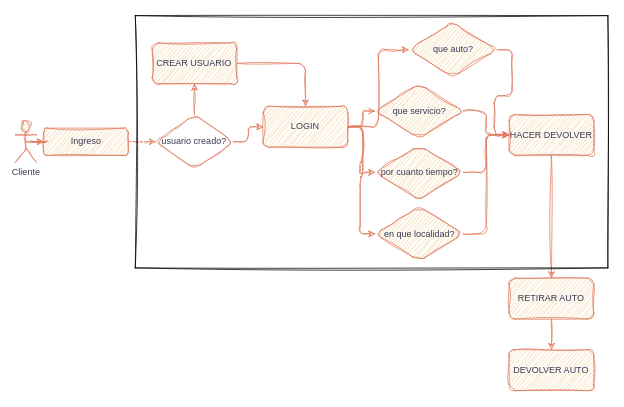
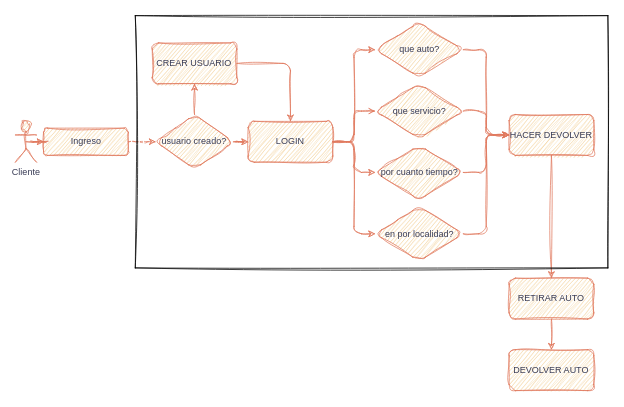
  <mxCell id="0" />
  <mxCell id="1" parent="0" />
  <mxCell id="2" value="" style="group" vertex="1" connectable="0" parent="1"><mxGeometry x="20" y="20" width="790" height="500" as="geometry" /></mxCell>
  <mxCell id="3" value="Ingreso" style="rounded=1;whiteSpace=wrap;html=1;fontSize=12;glass=0;strokeWidth=1;shadow=0;sketch=1;curveFitting=1;jiggle=2;labelBackgroundColor=none;fillColor=#F2CC8F;strokeColor=#E07A5F;fontColor=#393C56;" parent="2" vertex="1"><mxGeometry x="37.619" y="150" width="112.857" height="36.364" as="geometry" /></mxCell>
  <mxCell id="4" style="edgeStyle=orthogonalEdgeStyle;rounded=1;orthogonalLoop=1;jettySize=auto;html=1;exitX=0.5;exitY=0.5;exitDx=0;exitDy=0;exitPerimeter=0;sketch=1;curveFitting=1;jiggle=2;labelBackgroundColor=none;strokeColor=#E07A5F;fontColor=default;" edge="1" parent="2" source="5" target="3"><mxGeometry relative="1" as="geometry" /></mxCell>
  <mxCell id="5" value="Cliente" style="shape=umlActor;verticalLabelPosition=bottom;verticalAlign=top;html=1;outlineConnect=0;rounded=1;sketch=1;curveFitting=1;jiggle=2;labelBackgroundColor=none;fillColor=#F2CC8F;strokeColor=#E07A5F;fontColor=#393C56;" vertex="1" parent="2"><mxGeometry y="140.909" width="28.214" height="54.545" as="geometry" /></mxCell>
- <mxCell id="6" value="usuario creado?" style="rhombus;whiteSpace=wrap;html=1;rounded=1;sketch=1;curveFitting=1;jiggle=2;labelBackgroundColor=none;fillColor=#ffffff;strokeColor=#E07A5F;fontColor=#393C56;" vertex="1" parent="2"><mxGeometry x="187.155" y="131.818" width="103.452" height="72.727" as="geometry" /></mxCell>
+ <mxCell id="6" value="usuario creado?" style="rhombus;whiteSpace=wrap;html=1;rounded=1;sketch=1;curveFitting=1;jiggle=2;labelBackgroundColor=none;fillColor=#F2CC8F;strokeColor=#E07A5F;fontColor=#393C56;" vertex="1" parent="2"><mxGeometry x="187.155" y="131.818" width="103.452" height="72.727" as="geometry" /></mxCell>
  <mxCell id="7" value="" style="edgeStyle=orthogonalEdgeStyle;rounded=1;orthogonalLoop=1;jettySize=auto;html=1;sketch=1;curveFitting=1;jiggle=2;labelBackgroundColor=none;strokeColor=#E07A5F;fontColor=default;dashed=1;" edge="1" parent="2" source="3" target="6"><mxGeometry relative="1" as="geometry"><mxPoint x="56.429" y="168.182" as="targetPoint" /></mxGeometry></mxCell>
- <mxCell id="8" value="LOGIN" style="whiteSpace=wrap;html=1;rounded=1;sketch=1;curveFitting=1;jiggle=2;labelBackgroundColor=none;fillColor=#F2CC8F;strokeColor=#E07A5F;fontColor=#393C56;" vertex="1" parent="2"><mxGeometry x="330.357" y="120.909" width="112.857" height="54.545" as="geometry" /></mxCell>
+ <mxCell id="8" value="LOGIN" style="whiteSpace=wrap;html=1;rounded=1;sketch=1;curveFitting=1;jiggle=2;labelBackgroundColor=none;fillColor=#F2CC8F;strokeColor=#E07A5F;fontColor=#393C56;" vertex="1" parent="2"><mxGeometry x="310.357" y="140.909" width="112.857" height="54.545" as="geometry" /></mxCell>
  <mxCell id="9" value="" style="edgeStyle=orthogonalEdgeStyle;rounded=1;orthogonalLoop=1;jettySize=auto;html=1;sketch=1;curveFitting=1;jiggle=2;labelBackgroundColor=none;strokeColor=#E07A5F;fontColor=default;" edge="1" parent="2" source="6" target="8"><mxGeometry relative="1" as="geometry" /></mxCell>
  <mxCell id="10" style="edgeStyle=orthogonalEdgeStyle;rounded=1;orthogonalLoop=1;jettySize=auto;html=1;entryX=0.5;entryY=0;entryDx=0;entryDy=0;sketch=1;curveFitting=1;jiggle=2;labelBackgroundColor=none;strokeColor=#E07A5F;fontColor=default;" edge="1" parent="2" source="11" target="8"><mxGeometry relative="1" as="geometry" /></mxCell>
  <mxCell id="11" value="CREAR USUARIO" style="whiteSpace=wrap;html=1;rounded=1;sketch=1;curveFitting=1;jiggle=2;labelBackgroundColor=none;fillColor=#F2CC8F;strokeColor=#E07A5F;fontColor=#393C56;" vertex="1" parent="2"><mxGeometry x="182.452" y="36.364" width="112.857" height="54.545" as="geometry" /></mxCell>
  <mxCell id="12" value="" style="edgeStyle=orthogonalEdgeStyle;rounded=1;orthogonalLoop=1;jettySize=auto;html=1;sketch=1;curveFitting=1;jiggle=2;labelBackgroundColor=none;strokeColor=#E07A5F;fontColor=default;" edge="1" parent="2" source="6" target="11"><mxGeometry relative="1" as="geometry" /></mxCell>
  <mxCell id="13" value="" style="edgeStyle=orthogonalEdgeStyle;rounded=1;orthogonalLoop=1;jettySize=auto;html=1;exitX=1;exitY=0.5;exitDx=0;exitDy=0;sketch=1;curveFitting=1;jiggle=2;labelBackgroundColor=none;strokeColor=#E07A5F;fontColor=default;" edge="1" parent="2" source="8" target="17"><mxGeometry relative="1" as="geometry"><mxPoint x="507.857" y="168.182" as="sourcePoint" /></mxGeometry></mxCell>
  <mxCell id="14" style="edgeStyle=orthogonalEdgeStyle;rounded=1;orthogonalLoop=1;jettySize=auto;html=1;exitX=1;exitY=0.5;exitDx=0;exitDy=0;entryX=0;entryY=0.5;entryDx=0;entryDy=0;sketch=1;curveFitting=1;jiggle=2;labelBackgroundColor=none;strokeColor=#E07A5F;fontColor=default;" edge="1" parent="2" source="8" target="19"><mxGeometry relative="1" as="geometry"><mxPoint x="507.857" y="168.182" as="sourcePoint" /></mxGeometry></mxCell>
  <mxCell id="15" style="edgeStyle=orthogonalEdgeStyle;rounded=1;orthogonalLoop=1;jettySize=auto;html=1;exitX=1;exitY=0.5;exitDx=0;exitDy=0;entryX=0;entryY=0.5;entryDx=0;entryDy=0;sketch=1;curveFitting=1;jiggle=2;labelBackgroundColor=none;strokeColor=#E07A5F;fontColor=default;endArrow=open;" edge="1" parent="2" source="8" target="18"><mxGeometry relative="1" as="geometry"><mxPoint x="507.857" y="168.182" as="sourcePoint" /></mxGeometry></mxCell>
  <mxCell id="16" style="edgeStyle=orthogonalEdgeStyle;rounded=1;orthogonalLoop=1;jettySize=auto;html=1;entryX=0;entryY=0.5;entryDx=0;entryDy=0;exitX=1;exitY=0.5;exitDx=0;exitDy=0;sketch=1;curveFitting=1;jiggle=2;labelBackgroundColor=none;strokeColor=#E07A5F;fontColor=default;" edge="1" parent="2" source="8" target="20"><mxGeometry relative="1" as="geometry"><mxPoint x="507.857" y="168.182" as="sourcePoint" /></mxGeometry></mxCell>
  <mxCell id="17" value="por cuanto tiempo?" style="rhombus;whiteSpace=wrap;html=1;rounded=1;sketch=1;curveFitting=1;jiggle=2;labelBackgroundColor=none;fillColor=#F2CC8F;strokeColor=#E07A5F;fontColor=#393C56;" vertex="1" parent="2"><mxGeometry x="479.643" y="172.727" width="117.56" height="72.727" as="geometry" /></mxCell>
  <mxCell id="18" value="que servicio?" style="rhombus;whiteSpace=wrap;html=1;rounded=1;sketch=1;curveFitting=1;jiggle=2;labelBackgroundColor=none;fillColor=#F2CC8F;strokeColor=#E07A5F;fontColor=#393C56;" vertex="1" parent="2"><mxGeometry x="479.643" y="90.909" width="117.56" height="72.727" as="geometry" /></mxCell>
- <mxCell id="19" value="que auto?" style="rhombus;whiteSpace=wrap;html=1;rounded=1;sketch=1;curveFitting=1;jiggle=2;labelBackgroundColor=none;fillColor=#F2CC8F;strokeColor=#E07A5F;fontColor=#393C56;" vertex="1" parent="2"><mxGeometry x="524.643" y="9.091" width="117.56" height="72.727" as="geometry" /></mxCell>
- <mxCell id="20" value="en que localidad?" style="rhombus;whiteSpace=wrap;html=1;rounded=1;sketch=1;curveFitting=1;jiggle=2;labelBackgroundColor=none;fillColor=#F2CC8F;strokeColor=#E07A5F;fontColor=#393C56;" vertex="1" parent="2"><mxGeometry x="479.643" y="254.545" width="117.56" height="72.727" as="geometry" /></mxCell>
+ <mxCell id="19" value="que auto?" style="rhombus;whiteSpace=wrap;html=1;rounded=1;sketch=1;curveFitting=1;jiggle=2;labelBackgroundColor=none;fillColor=#F2CC8F;strokeColor=#E07A5F;fontColor=#393C56;" vertex="1" parent="2"><mxGeometry x="479.643" y="9.091" width="117.56" height="72.727" as="geometry" /></mxCell>
+ <mxCell id="20" value="en por localidad?" style="rhombus;whiteSpace=wrap;html=1;rounded=1;sketch=1;curveFitting=1;jiggle=2;labelBackgroundColor=none;fillColor=#F2CC8F;strokeColor=#E07A5F;fontColor=#393C56;" vertex="1" parent="2"><mxGeometry x="479.643" y="254.545" width="117.56" height="72.727" as="geometry" /></mxCell>
  <mxCell id="21" value="HACER DEVOLVER" style="rounded=1;whiteSpace=wrap;html=1;sketch=1;curveFitting=1;jiggle=2;labelBackgroundColor=none;fillColor=#F2CC8F;strokeColor=#E07A5F;fontColor=#393C56;" vertex="1" parent="2"><mxGeometry x="658.333" y="131.818" width="112.857" height="54.545" as="geometry" /></mxCell>
  <mxCell id="22" style="edgeStyle=orthogonalEdgeStyle;rounded=1;orthogonalLoop=1;jettySize=auto;html=1;entryX=0;entryY=0.5;entryDx=0;entryDy=0;sketch=1;curveFitting=1;jiggle=2;labelBackgroundColor=none;strokeColor=#E07A5F;fontColor=default;" edge="1" parent="2" source="17" target="21"><mxGeometry relative="1" as="geometry" /></mxCell>
  <mxCell id="23" style="edgeStyle=orthogonalEdgeStyle;rounded=1;orthogonalLoop=1;jettySize=auto;html=1;exitX=1;exitY=0.5;exitDx=0;exitDy=0;entryX=0;entryY=0.5;entryDx=0;entryDy=0;sketch=1;curveFitting=1;jiggle=2;labelBackgroundColor=none;strokeColor=#E07A5F;fontColor=default;" edge="1" parent="2" source="18" target="21"><mxGeometry relative="1" as="geometry" /></mxCell>
  <mxCell id="24" style="edgeStyle=orthogonalEdgeStyle;rounded=1;orthogonalLoop=1;jettySize=auto;html=1;exitX=1;exitY=0.5;exitDx=0;exitDy=0;entryX=0;entryY=0.5;entryDx=0;entryDy=0;sketch=1;curveFitting=1;jiggle=2;labelBackgroundColor=none;strokeColor=#E07A5F;fontColor=default;" edge="1" parent="2" source="19" target="21"><mxGeometry relative="1" as="geometry" /></mxCell>
  <mxCell id="25" style="edgeStyle=orthogonalEdgeStyle;rounded=1;orthogonalLoop=1;jettySize=auto;html=1;exitX=1;exitY=0.5;exitDx=0;exitDy=0;entryX=0;entryY=0.5;entryDx=0;entryDy=0;sketch=1;curveFitting=1;jiggle=2;labelBackgroundColor=none;strokeColor=#E07A5F;fontColor=default;" edge="1" parent="2" source="20" target="21"><mxGeometry relative="1" as="geometry" /></mxCell>
  <mxCell id="26" value="RETIRAR AUTO" style="whiteSpace=wrap;html=1;rounded=1;sketch=1;curveFitting=1;jiggle=2;labelBackgroundColor=none;fillColor=#F2CC8F;strokeColor=#E07A5F;fontColor=#393C56;" vertex="1" parent="2"><mxGeometry x="658.333" y="350" width="112.857" height="54.545" as="geometry" /></mxCell>
  <mxCell id="27" value="" style="edgeStyle=orthogonalEdgeStyle;rounded=1;orthogonalLoop=1;jettySize=auto;html=1;sketch=1;curveFitting=1;jiggle=2;labelBackgroundColor=none;strokeColor=#E07A5F;fontColor=default;" edge="1" parent="2" source="21" target="26"><mxGeometry relative="1" as="geometry" /></mxCell>
  <mxCell id="28" value="DEVOLVER AUTO" style="whiteSpace=wrap;html=1;rounded=1;sketch=1;curveFitting=1;jiggle=2;labelBackgroundColor=none;fillColor=#F2CC8F;strokeColor=#E07A5F;fontColor=#393C56;" vertex="1" parent="2"><mxGeometry x="658.333" y="445.455" width="112.857" height="54.545" as="geometry" /></mxCell>
  <mxCell id="29" value="" style="edgeStyle=orthogonalEdgeStyle;rounded=1;orthogonalLoop=1;jettySize=auto;html=1;sketch=1;curveFitting=1;jiggle=2;labelBackgroundColor=none;strokeColor=#E07A5F;fontColor=default;" edge="1" parent="2" source="26" target="28"><mxGeometry relative="1" as="geometry" /></mxCell>
  <mxCell id="30" value="" style="whiteSpace=wrap;html=1;hachureGap=4;fontFamily=Architects Daughter;fontSource=https%3A%2F%2Ffonts.googleapis.com%2Fcss%3Ffamily%3DArchitects%2BDaughter;fontSize=20;sketch=1;curveFitting=1;jiggle=2;fillColor=none;" vertex="1" parent="2"><mxGeometry x="159.881" width="630.119" height="336.364" as="geometry" /></mxCell>
